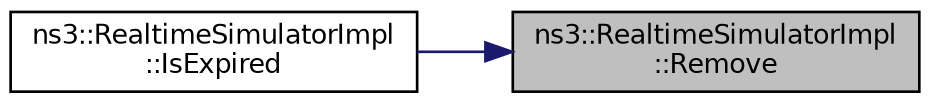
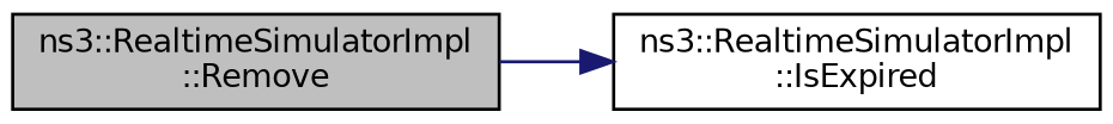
  digraph {
    rankdir=LR
    node [color=black fontname=Helvetica fontsize=10 shape=record style=filled]
    n1 [fillcolor=grey75 fontcolor=black height=0.2 label="ns3::RealtimeSimulatorImpl\l::Remove" width=0.4]
    n2 [fillcolor=white height=0.2 label="ns3::RealtimeSimulatorImpl\l::IsExpired" width=0.4]
-   n2 -> n1 [color=midnightblue fontname=Helvetica fontsize=10 labelfontname=Helvetica labelfontsize=10 style=solid]
+   n1 -> n2 [color=midnightblue fontname=Helvetica fontsize=10 labelfontname=Helvetica labelfontsize=10 style=solid]
  }
